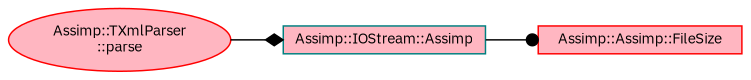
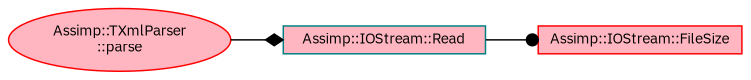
  digraph {
    fontname="IBM Plex Sans"
    rankdir=LR
    node [color=red fillcolor=lightpink fontname="IBM Plex Sans" fontsize=10 shape=box style=filled]
    edge [color=black fontname="IBM Plex Sans" fontsize=10 labelfontname=Helvetica labelfontsize=10 style=solid]
    n1 [fontcolor=black height=0.2 label="Assimp::TXmlParser\l::parse" shape=ellipse width=0.4]
-   n2 [color=teal height=0.2 label="Assimp::IOStream::Assimp" width=0.4]
-   n3 [height=0.2 label="Assimp::Assimp::FileSize" width=0.4]
+   n2 [color=teal height=0.2 label="Assimp::IOStream::Read" width=0.4]
+   n3 [height=0.2 label="Assimp::IOStream::FileSize" width=0.4]
    n1 -> n2 [arrowhead=diamond]
    n2 -> n3 [arrowhead=dot]
  }
